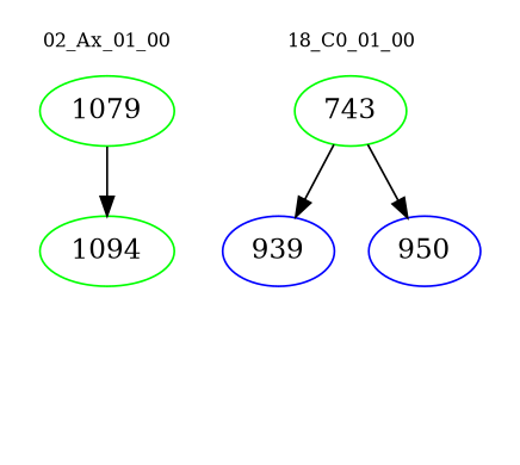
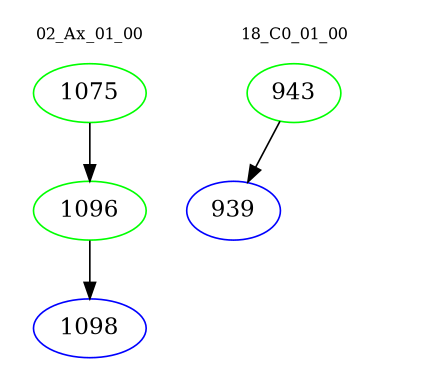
  digraph {
    node [color=green]
    edge [color=black]
-   n1 [label=1094]
-   n2 [label=1079]
-   n4 [label=743]
+   n1 [label=1096]
+   n2 [label=1075]
+   n3 [color=blue label=1098]
+   n4 [label=943]
    n5 [color=blue label=939]
-   n6 [color=blue label=950]
    subgraph cluster_1 {
      color=white
      fontsize=10
      label="02_Ax_01_00"
      n1
      n2
+     n3
    }
    subgraph cluster_2 {
      color=white
      fontsize=10
      label="18_C0_01_00"
      n4
      n5
-     n6
    }
+   n1 -> n3
    n2 -> n1
    n4 -> n5
-   n4 -> n6
  }
